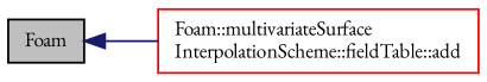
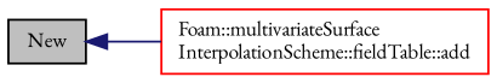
  digraph {
    rankdir=LR
    fontname="EB Garamond"
    node [fontname="EB Garamond" fontsize=10 shape=record]
-   n1 [color=black fillcolor=grey75 fontcolor=black height=0.2 label=Foam style=filled width=0.4]
+   n1 [color=black fillcolor=grey75 fontcolor=black height=0.2 label=New style=filled width=0.4]
    n2 [color=red height=0.2 label="Foam::multivariateSurface\lInterpolationScheme::fieldTable::add" width=0.4]
    n1 -> n2 [color=midnightblue dir=back fontname="EB Garamond" fontsize=10 labelfontname=Helvetica labelfontsize=10 style=solid]
  }
